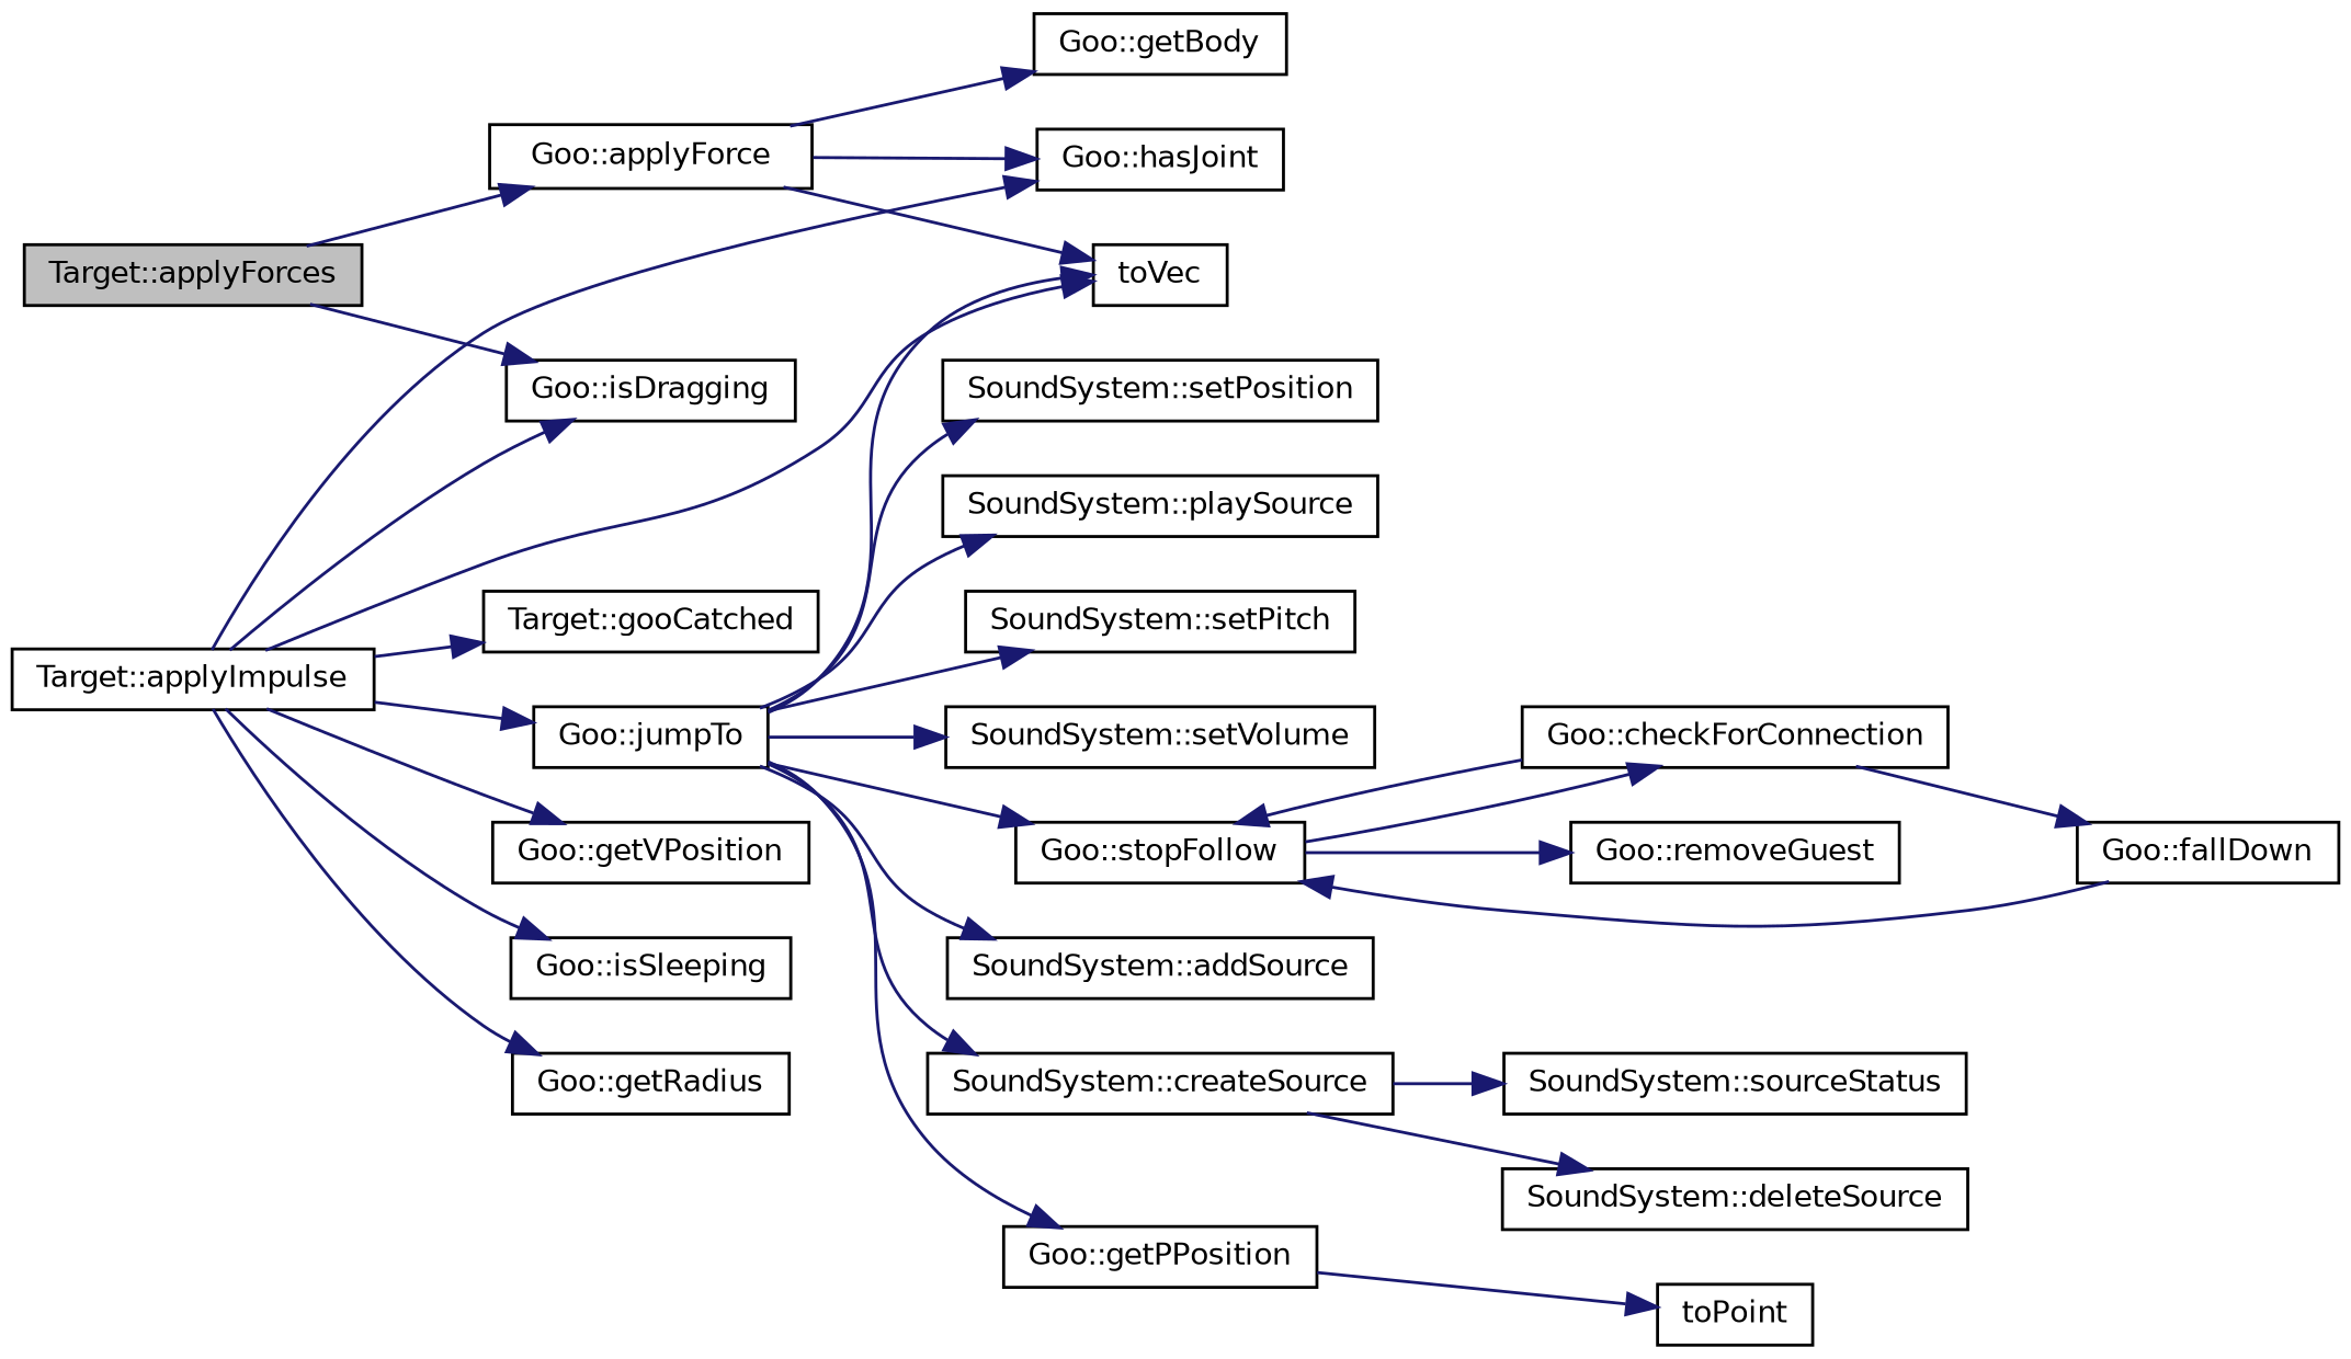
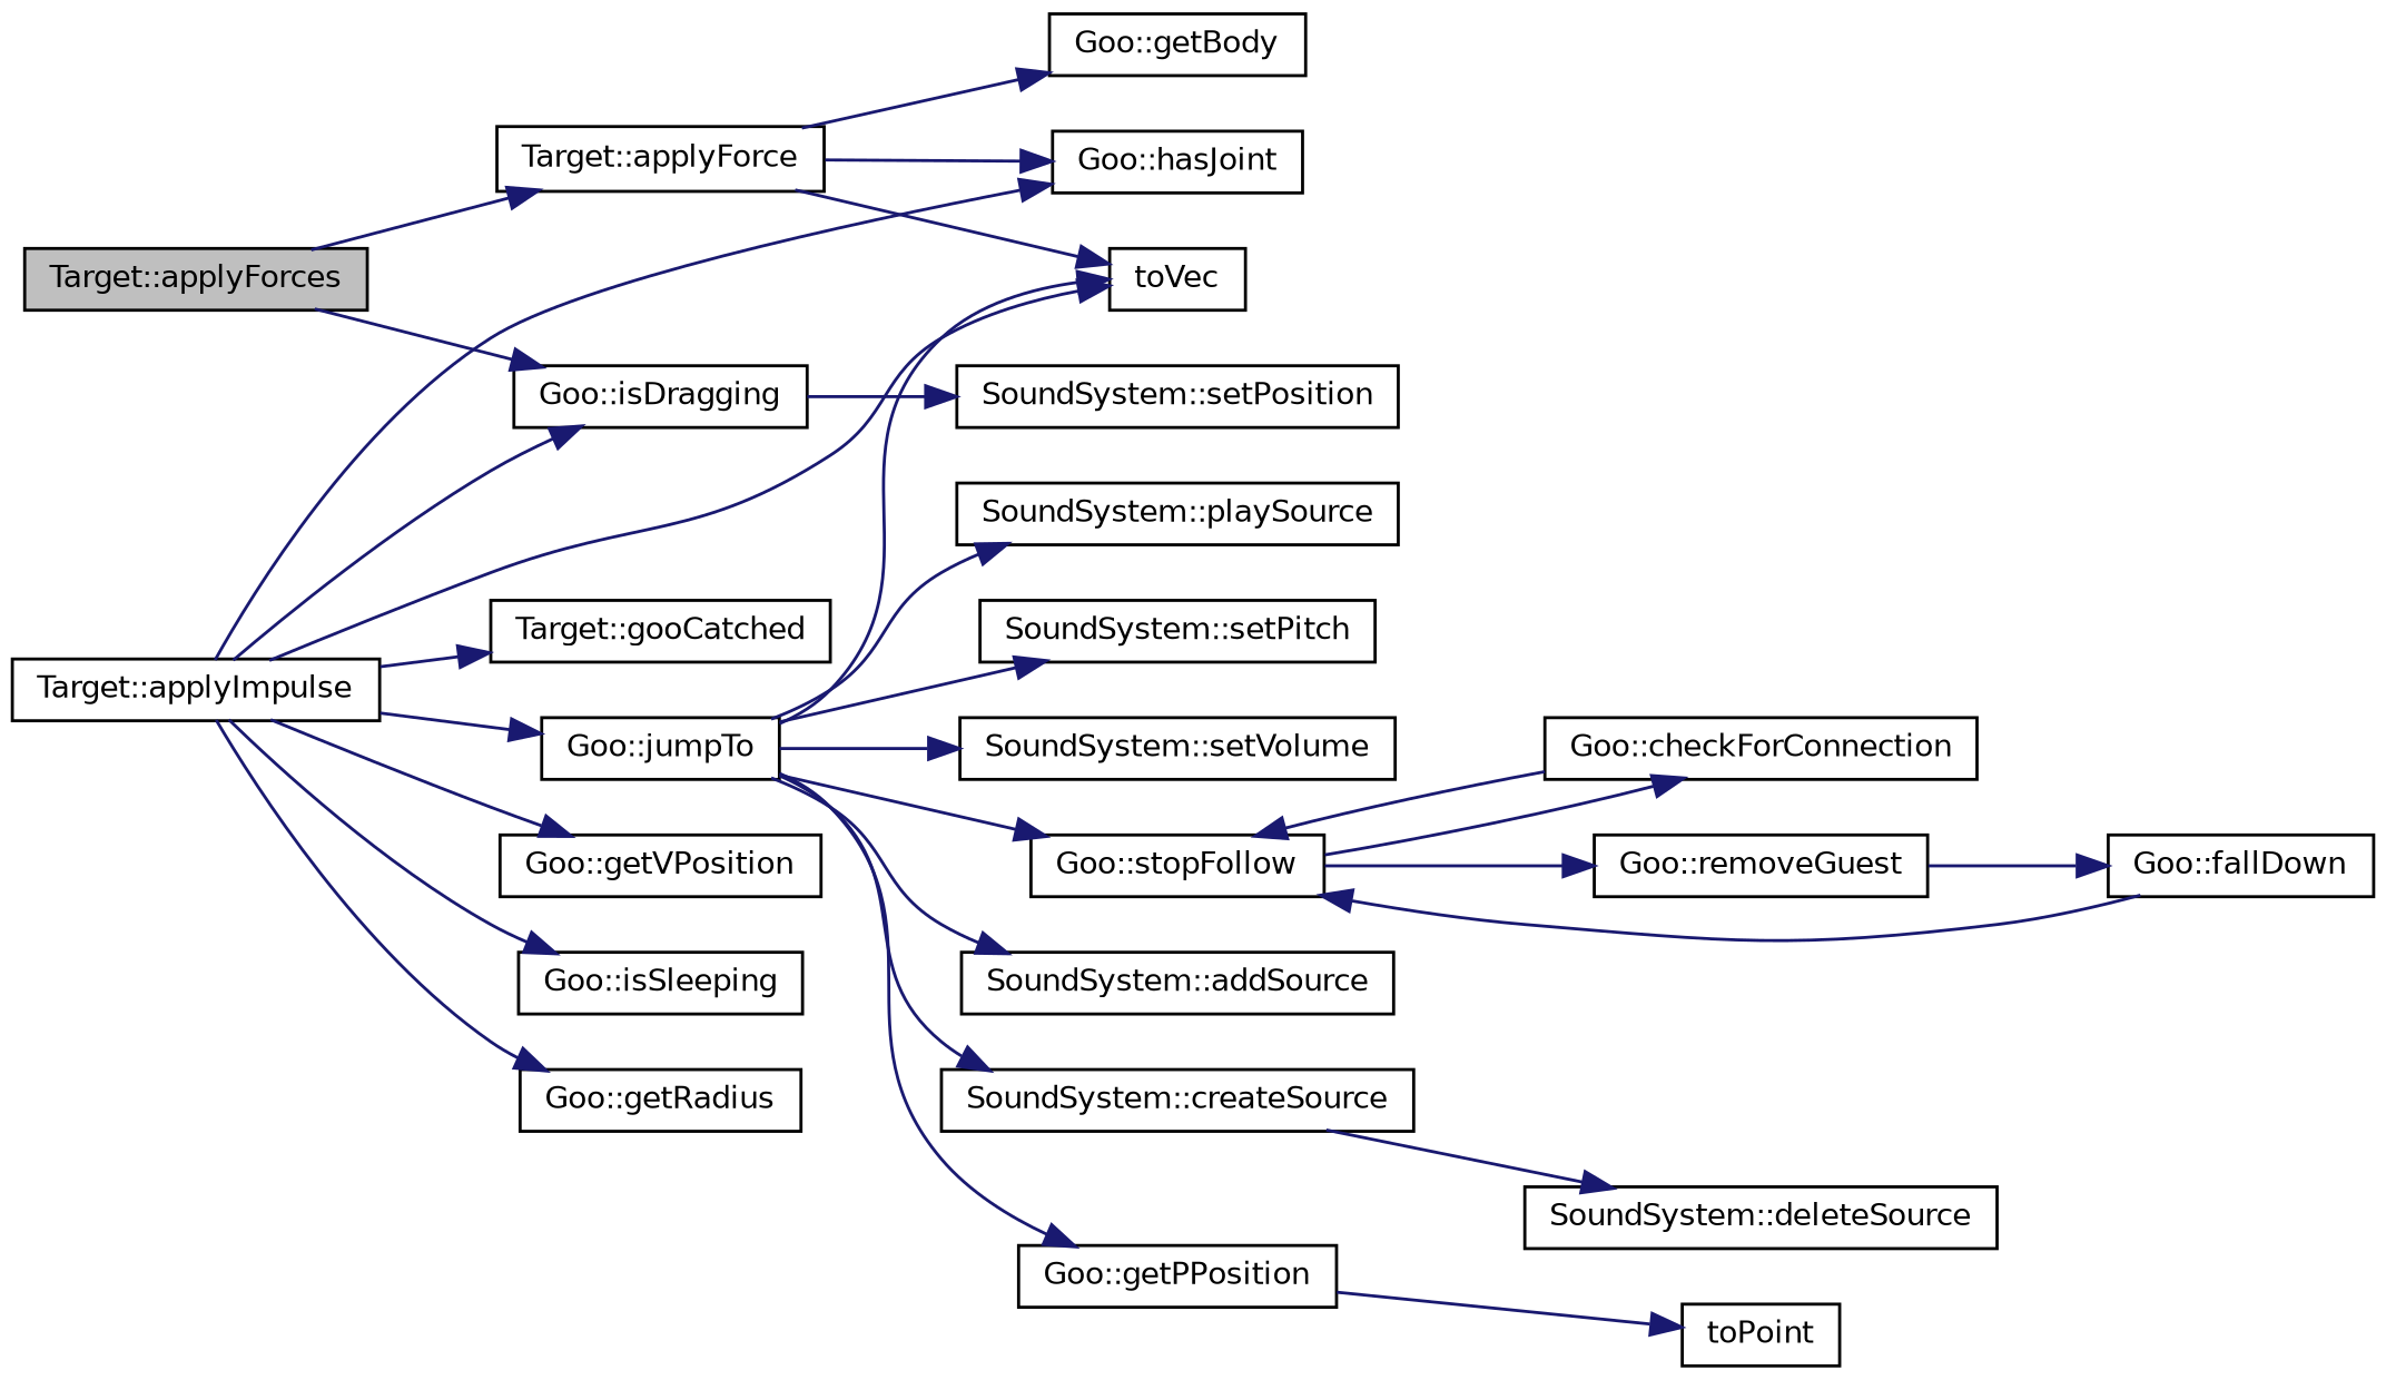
  digraph {
    rankdir=LR
    node [color=black fillcolor=white fontname=Helvetica fontsize=10 shape=record style=filled]
    edge [color=midnightblue fontname=Helvetica fontsize=10 labelfontname=Helvetica labelfontsize=10 style=solid]
    n1 [fillcolor=grey75 fontcolor=black height=0.2 label="Target::applyForces" width=0.4]
-   n2 [height=0.2 label="Goo::applyForce" width=0.4]
+   n2 [height=0.2 label="Target::applyForce" width=0.4]
    n3 [height=0.2 label="Goo::isDragging" width=0.4]
    n4 [height=0.2 label="Goo::hasJoint" width=0.4]
    n5 [height=0.2 label=toVec width=0.4]
    n6 [height=0.2 label="Goo::getBody" width=0.4]
    n7 [height=0.2 label="Target::applyImpulse" width=0.4]
    n8 [height=0.2 label="Goo::getVPosition" width=0.4]
    n9 [height=0.2 label="Goo::isSleeping" width=0.4]
    n10 [height=0.2 label="Goo::getRadius" width=0.4]
    n11 [height=0.2 label="Target::gooCatched" width=0.4]
    n12 [height=0.2 label="Goo::jumpTo" width=0.4]
    n13 [height=0.2 label="SoundSystem::addSource" width=0.4]
    n14 [height=0.2 label="SoundSystem::createSource" width=0.4]
    n15 [height=0.2 label="Goo::getPPosition" width=0.4]
    n16 [height=0.2 label="SoundSystem::playSource" width=0.4]
    n17 [height=0.2 label="SoundSystem::setPitch" width=0.4]
    n18 [height=0.2 label="SoundSystem::setPosition" width=0.4]
    n19 [height=0.2 label="SoundSystem::setVolume" width=0.4]
    n20 [height=0.2 label="Goo::stopFollow" width=0.4]
    n21 [height=0.2 label="SoundSystem::deleteSource" width=0.4]
-   n22 [height=0.2 label="SoundSystem::sourceStatus" width=0.4]
    n23 [height=0.2 label=toPoint width=0.4]
    n24 [height=0.2 label="Goo::checkForConnection" width=0.4]
    n25 [height=0.2 label="Goo::removeGuest" width=0.4]
    n26 [height=0.2 label="Goo::fallDown" width=0.4]
    n1 -> n2
    n1 -> n3
    n2 -> n4
    n2 -> n5
    n2 -> n6
    n7 -> n3
    n7 -> n4
    n7 -> n5
    n7 -> n8
    n7 -> n9
    n7 -> n10
    n7 -> n11
    n7 -> n12
    n12 -> n5
    n12 -> n13
    n12 -> n14
    n12 -> n15
    n12 -> n16
    n12 -> n17
-   n12 -> n18
+   n3 -> n18
    n12 -> n19
    n12 -> n20
    n14 -> n21
-   n14 -> n22
    n15 -> n23
    n20 -> n24
    n20 -> n25
    n24 -> n20
-   n24 -> n26
+   n25 -> n26
    n26 -> n20
  }
